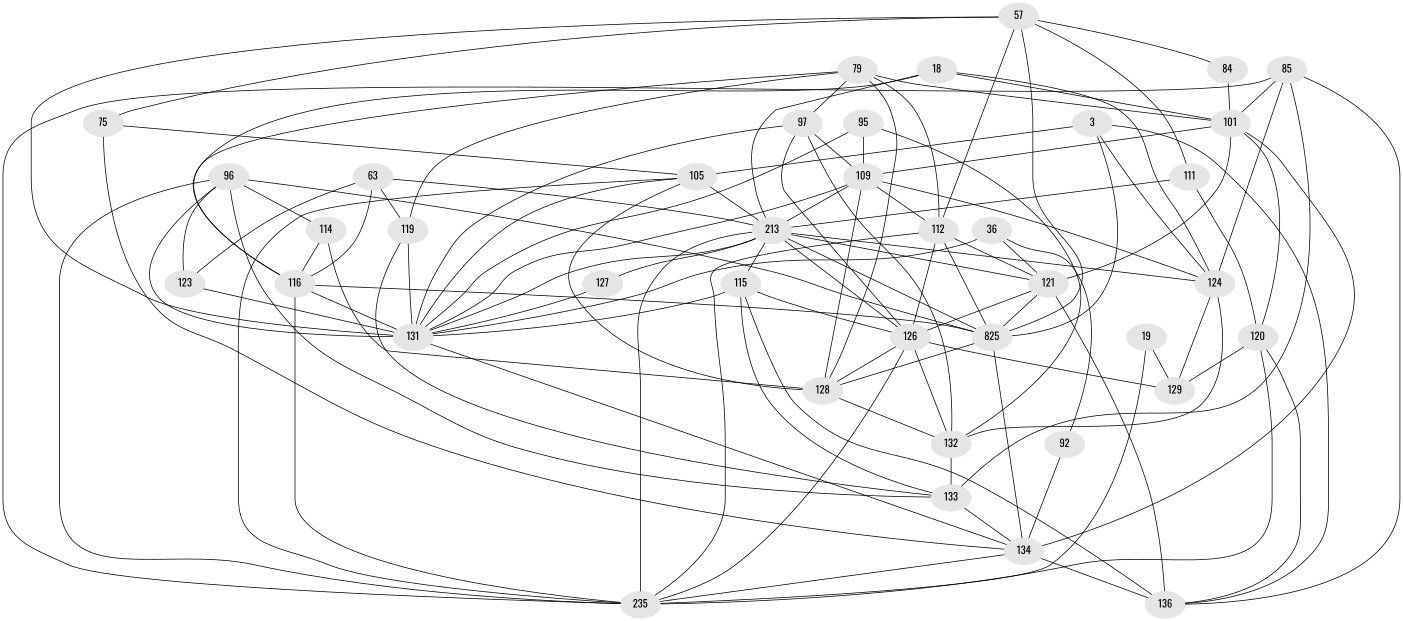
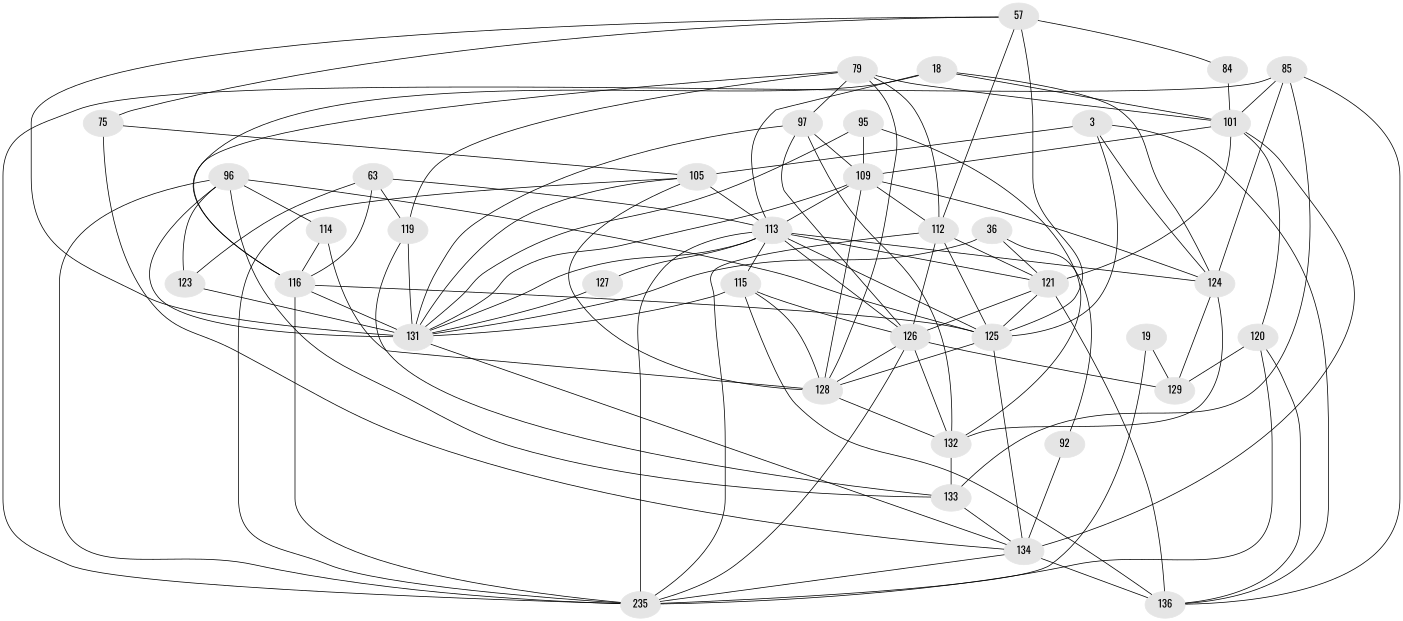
  graph {
    fontname=Oswald
    node [color=gray90 fontname=Oswald style=filled]
    edge [fontname=Oswald]
    105 [super="+39+41"]
-   113 [super="+34+88+81+110+82" label=213]
+   113 [super="+34+88+81+110+82"]
    n3 [label=235 super="+102+56+106"]
    131 [super="+14+117"]
    128 [super="+23+62"]
    3
    124 [super="+22+49+91"]
-   125 [super="+51+103+68" label=825]
+   125 [super="+51+103+68"]
    136 [super="+10+38"]
    129
    132
    134 [super="+98"]
    101 [super="+99+73"]
    121 [super="+44+53+70"]
    109 [super="+78+64"]
    120 [super="+21"]
    18
    116 [super="+104"]
    126 [super="+60+122"]
    115 [super="+15"]
    127 [super="+89"]
    19
    92 [super="+65"]
    36
    57 [super="+42"]
    75
    84
-   111 [super="+93"]
    112 [super="+12+59"]
    63
    119 [super="+100+31"]
    123 [super="+118"]
    133 [super="+61"]
    79 [super="+37+74+6"]
    97 [super="+76+86"]
    85
    95 [super="+90"]
    96 [super="+87+80"]
    114 [super="+108"]
    105 -- 113 [weight=4]
    105 -- n3
    105 -- 131
    105 -- 128
    113 -- n3 [weight=2]
    113 -- 131
    113 -- 124 [weight=2]
    113 -- 125 [weight=2]
    113 -- 121 [weight=3]
    113 -- 126
    113 -- 115
    113 -- 127 [weight=3]
    131 -- 134
    128 -- 132
    3 -- 105 [weight=3]
    3 -- 124 [weight=2]
    3 -- 125
    3 -- 136
    124 -- 129
    124 -- 132
    125 -- 128
    125 -- 134
    132 -- 133
    134 -- n3
    134 -- 136
    101 -- 134 [weight=2]
    101 -- 121 [weight=2]
    101 -- 109
    101 -- 120
    121 -- 125 [weight=2]
    121 -- 136
    121 -- 126
    109 -- 113 [weight=4]
    109 -- 131
    109 -- 128
    109 -- 124
    109 -- 112
    120 -- n3
    120 -- 136
    120 -- 129
    18 -- 113
    18 -- 124
    18 -- 101 [weight=2]
    18 -- 116 [weight=2]
    116 -- n3 [weight=2]
    116 -- 131 [weight=4]
    116 -- 125 [weight=2]
    126 -- n3 [weight=2]
    126 -- 128
    126 -- 129 [weight=3]
    126 -- 132 [weight=2]
    115 -- 131
    115 -- 136 [weight=2]
    115 -- 126 [weight=2]
-   115 -- 133
+   115 -- 128
    127 -- 131 [weight=2]
    19 -- n3
    19 -- 129
    92 -- 134 [weight=2]
    36 -- 131
    36 -- 121
    36 -- 92 [weight=2]
    57 -- 131
    57 -- 125
    57 -- 75
    57 -- 84
-   57 -- 111 [weight=2]
    57 -- 112 [weight=2]
    75 -- 105
    75 -- 134
    84 -- 101
-   111 -- 113 [weight=2]
-   111 -- 120 [weight=2]
    112 -- n3
    112 -- 125
    112 -- 121
    112 -- 126 [weight=2]
    63 -- 113
    63 -- 116
    63 -- 119
    63 -- 123
    119 -- 131
    119 -- 133
    123 -- 131 [weight=4]
    133 -- 134 [weight=2]
    79 -- 128 [weight=2]
    79 -- 101
    79 -- 116
    79 -- 112
    79 -- 119 [weight=2]
    79 -- 97
    97 -- 131
    97 -- 132 [weight=2]
    97 -- 109 [weight=3]
    97 -- 126
    85 -- n3
    85 -- 124
    85 -- 136
    85 -- 101
    85 -- 133
    95 -- 131 [weight=2]
    95 -- 132 [weight=2]
    95 -- 109
    96 -- n3 [weight=2]
    96 -- 131
    96 -- 125 [weight=3]
    96 -- 123
    96 -- 133
    96 -- 114
    114 -- 128
    114 -- 116 [weight=2]
  }
